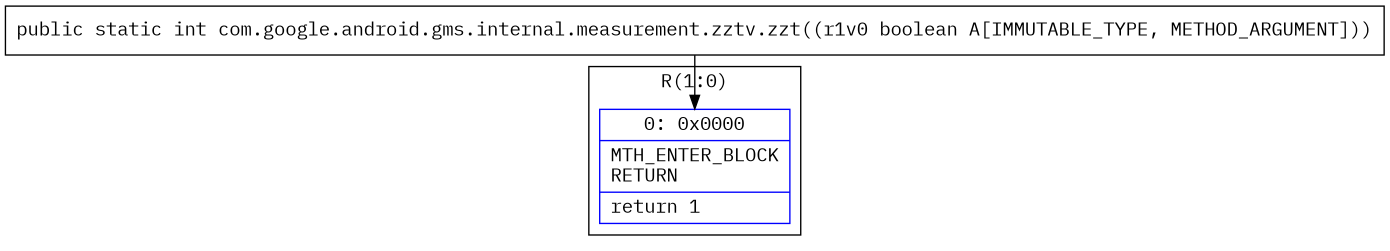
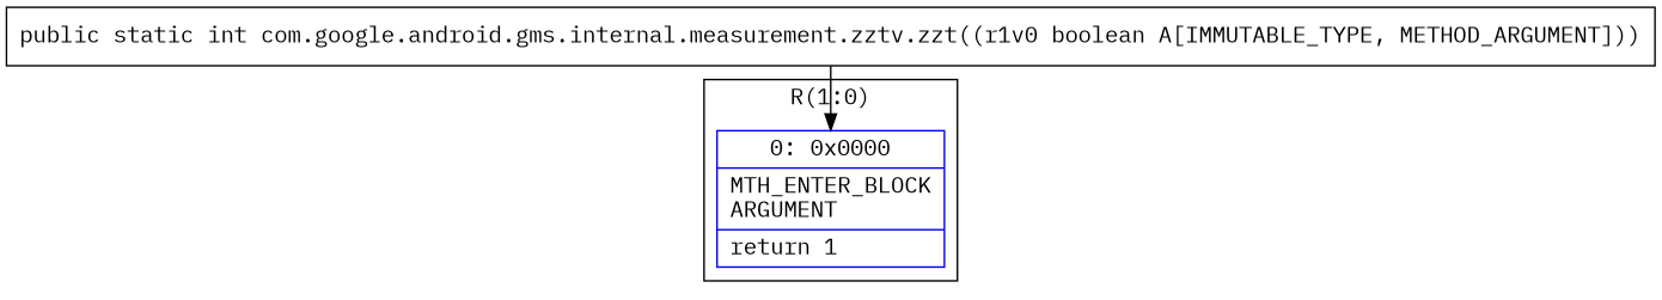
  digraph {
    fontname="IBM Plex Mono"
    node [shape=record fontname="IBM Plex Mono"]
-   n1 [color=blue label="{0\:\ 0x0000|MTH_ENTER_BLOCK\lRETURN\l|return 1\l}"]
+   n1 [color=blue label="{0\:\ 0x0000|MTH_ENTER_BLOCK\lARGUMENT\l|return 1\l}"]
    n2 [label="{public static int com.google.android.gms.internal.measurement.zztv.zzt((r1v0 boolean A[IMMUTABLE_TYPE, METHOD_ARGUMENT])) }"]
    subgraph cluster_1 {
      label="R(1:0)"
      n1
    }
    n2 -> n1 [fontname="IBM Plex Mono"]
  }
